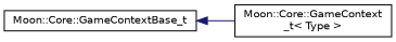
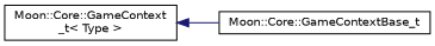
  digraph {
    rankdir=LR
    node [color=black fillcolor=white fontname=Helvetica fontsize=10 shape=record style=filled]
    n1 [height=0.2 label="Moon::Core::GameContextBase_t" width=0.4]
    n2 [height=0.2 label="Moon::Core::GameContext\l_t\< Type \>" width=0.4]
-   n1 -> n2 [color=midnightblue dir=back fontname=Helvetica fontsize=10 labelfontname=Helvetica labelfontsize=10 style=solid]
+   n2 -> n1 [color=midnightblue dir=back fontname=Helvetica fontsize=10 labelfontname=Helvetica labelfontsize=10 style=solid]
  }
